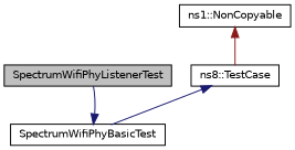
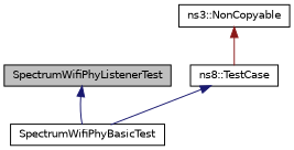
  digraph {
    node [color=black fillcolor=white fontname=Helvetica fontsize=10 shape=record style=filled]
    edge [color=midnightblue dir=back fontname=Helvetica fontsize=10 labelfontname=Helvetica labelfontsize=10 style=solid]
    n1 [fillcolor=grey75 fontcolor=black height=0.2 label=SpectrumWifiPhyListenerTest width=0.4]
    n2 [height=0.2 label=SpectrumWifiPhyBasicTest width=0.4]
    n3 [height=0.2 label="ns8::TestCase" width=0.4]
-   n4 [height=0.2 label="ns1::NonCopyable" width=0.4]
-   n2 -> n1
+   n4 [height=0.2 label="ns3::NonCopyable" width=0.4]
+   n1 -> n2
    n3 -> n2
    n4 -> n3 [color=firebrick4]
  }
